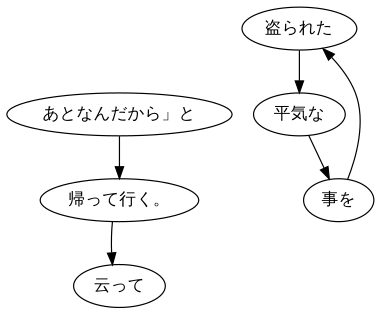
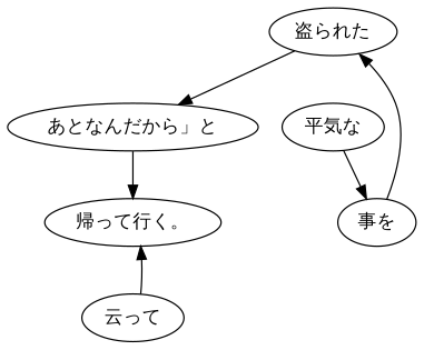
  digraph {
    n1 [label="盗られた"]
    n2 [label="あとなんだから」と"]
    n3 [label="帰って行く。"]
    n4 [label="云って"]
    n5 [label="平気な"]
    n6 [label="事を"]
-   n1 -> n5
+   n1 -> n2
    n2 -> n3
-   n3 -> n4
+   n4 -> n3
    n5 -> n6
    n6 -> n1
  }
